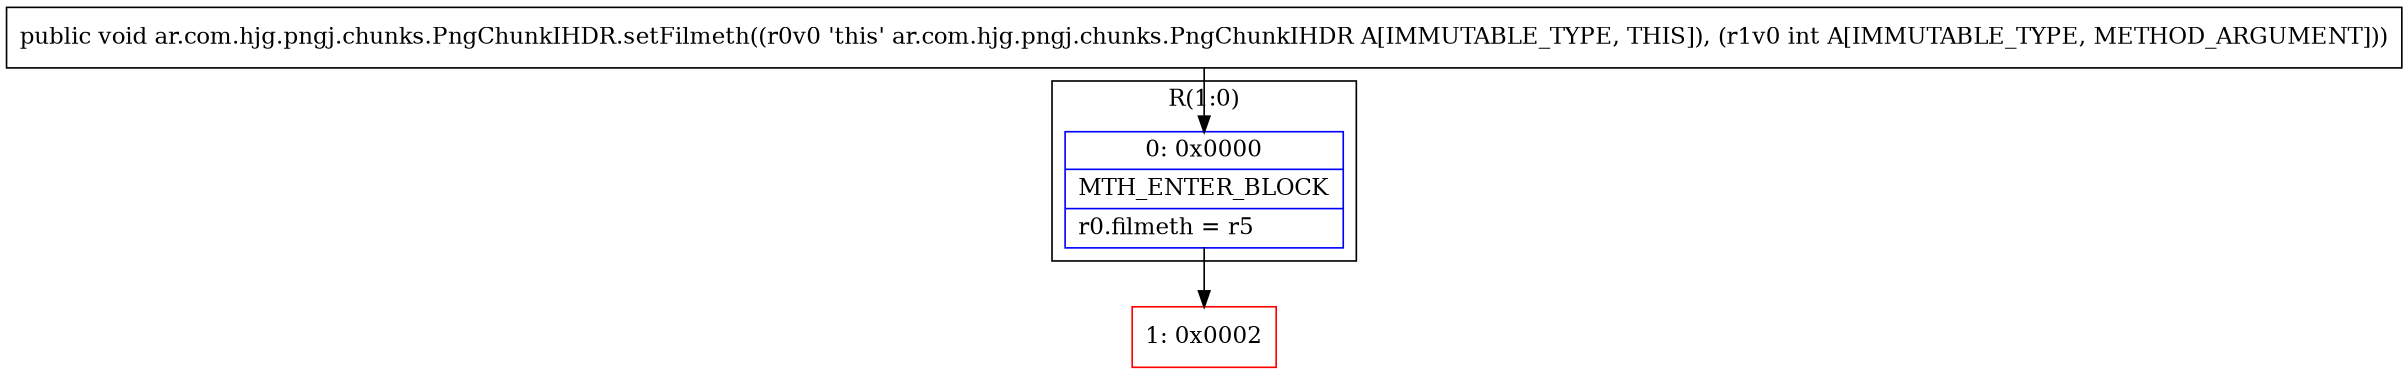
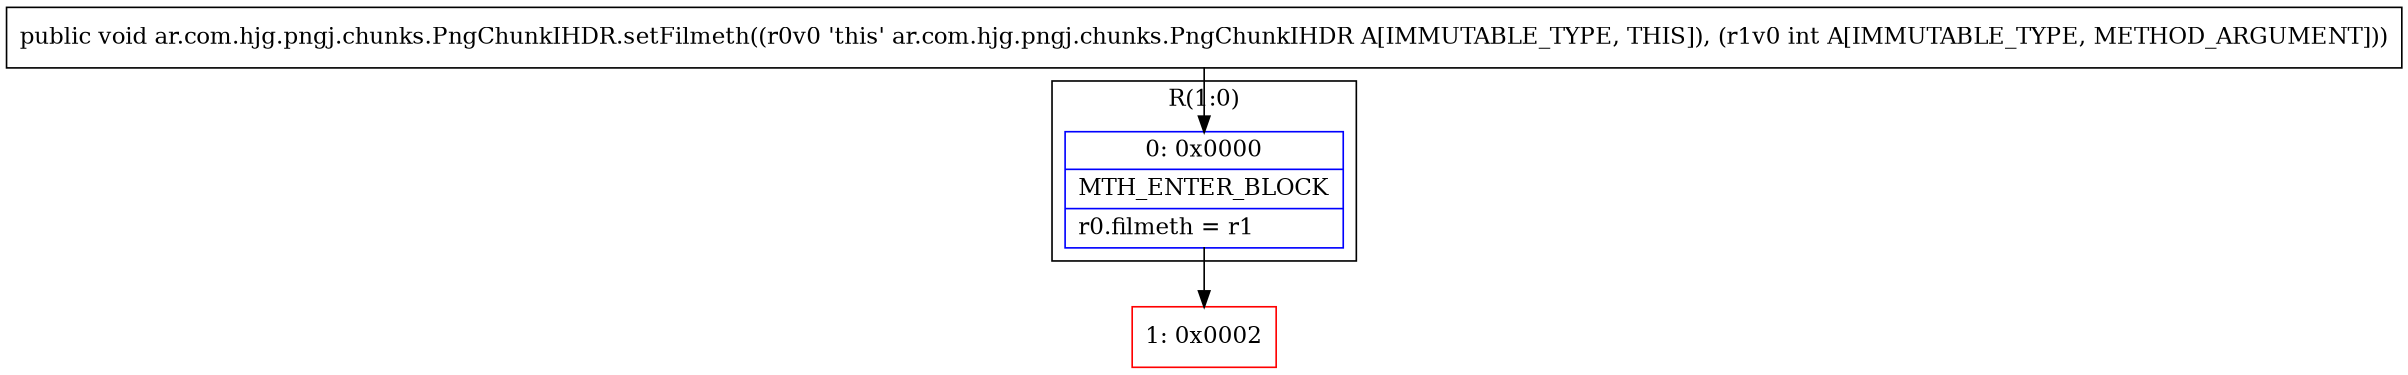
  digraph {
    node [shape=record]
-   n1 [color=blue label="{0\:\ 0x0000|MTH_ENTER_BLOCK\l|r0.filmeth = r5\l}"]
+   n1 [color=blue label="{0\:\ 0x0000|MTH_ENTER_BLOCK\l|r0.filmeth = r1\l}"]
    n2 [color=red label="{1\:\ 0x0002}"]
    n3 [label="{public void ar.com.hjg.pngj.chunks.PngChunkIHDR.setFilmeth((r0v0 'this' ar.com.hjg.pngj.chunks.PngChunkIHDR A[IMMUTABLE_TYPE, THIS]), (r1v0 int A[IMMUTABLE_TYPE, METHOD_ARGUMENT])) }"]
    subgraph cluster_1 {
      label="R(1:0)"
      n1
    }
    n1 -> n2
    n3 -> n1
  }
